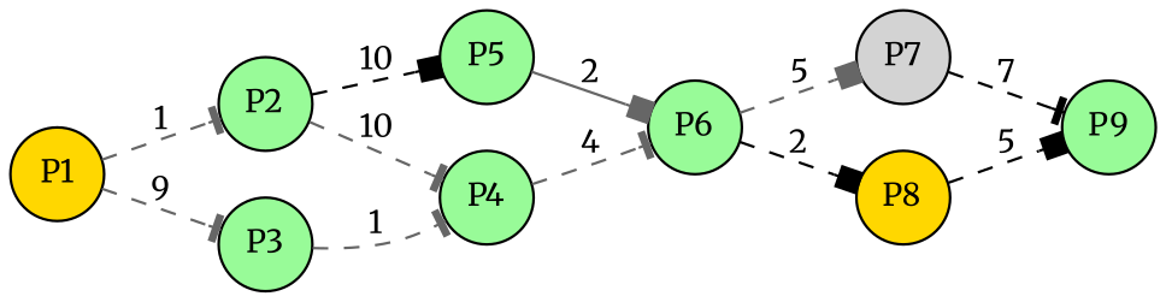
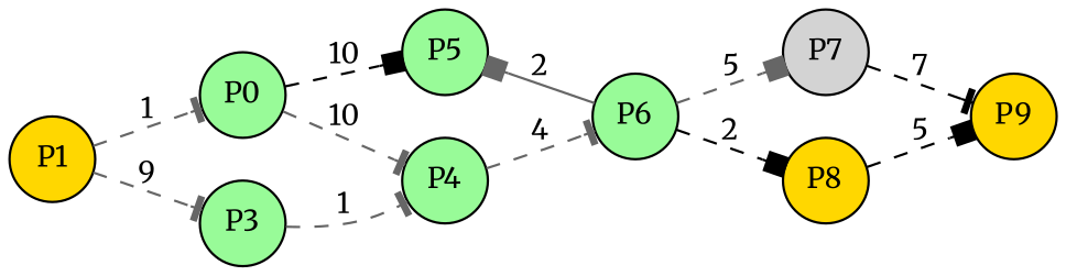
  digraph {
    fontname=Merriweather
    rankdir=LR
    splines=true
    node [fillcolor=palegreen fixedsize=true fontcolor=black fontname=Merriweather fontsize=12 margin=0 shape=circle style=filled]
    edge [arrowhead=tee color=gray40 fontcolor=black fontname=Merriweather fontsize=12 margin=0 style=dashed]
    n1 [fillcolor=gold label=P1 width=0.5]
-   n2 [label=P2 width=0.5]
+   n2 [label=P0 width=0.5]
    n3 [label=P3 width=0.5]
    n4 [label=P4 width=0.5]
    n5 [label=P5 width=0.5]
    n6 [label=P6 width=0.5]
    n7 [fillcolor=lightgrey label=P7 width=0.5]
    n8 [fillcolor=gold label=P8 width=0.5]
-   n9 [label=P9 width=0.5]
+   n9 [fillcolor=gold label=P9 width=0.5]
    subgraph sub_1 {
      rank=same
      n1
    }
    subgraph sub_2 {
      rank=same
      n2
      n3
    }
    subgraph sub_3 {
      rank=same
      n4
      n5
    }
    subgraph sub_4 {
      rank=same
      n6
    }
    subgraph sub_5 {
      rank=same
      n7
      n8
    }
    subgraph sub_6 {
      rank=same
      n9
    }
    n1 -> n2 [label=1]
    n1 -> n3 [label=9]
    n2 -> n4 [label=10]
    n2 -> n5 [arrowhead=box color=black label=10]
    n3 -> n4 [label=1]
    n4 -> n6 [label=4]
-   n5 -> n6 [arrowhead=box label=2 style=solid]
+   n6 -> n5 [arrowhead=box label=2 style=solid]
    n6 -> n7 [arrowhead=box label=5]
    n6 -> n8 [arrowhead=box color=black label=2]
    n7 -> n9 [color=black label=7]
    n8 -> n9 [arrowhead=box color=black label=5]
  }
